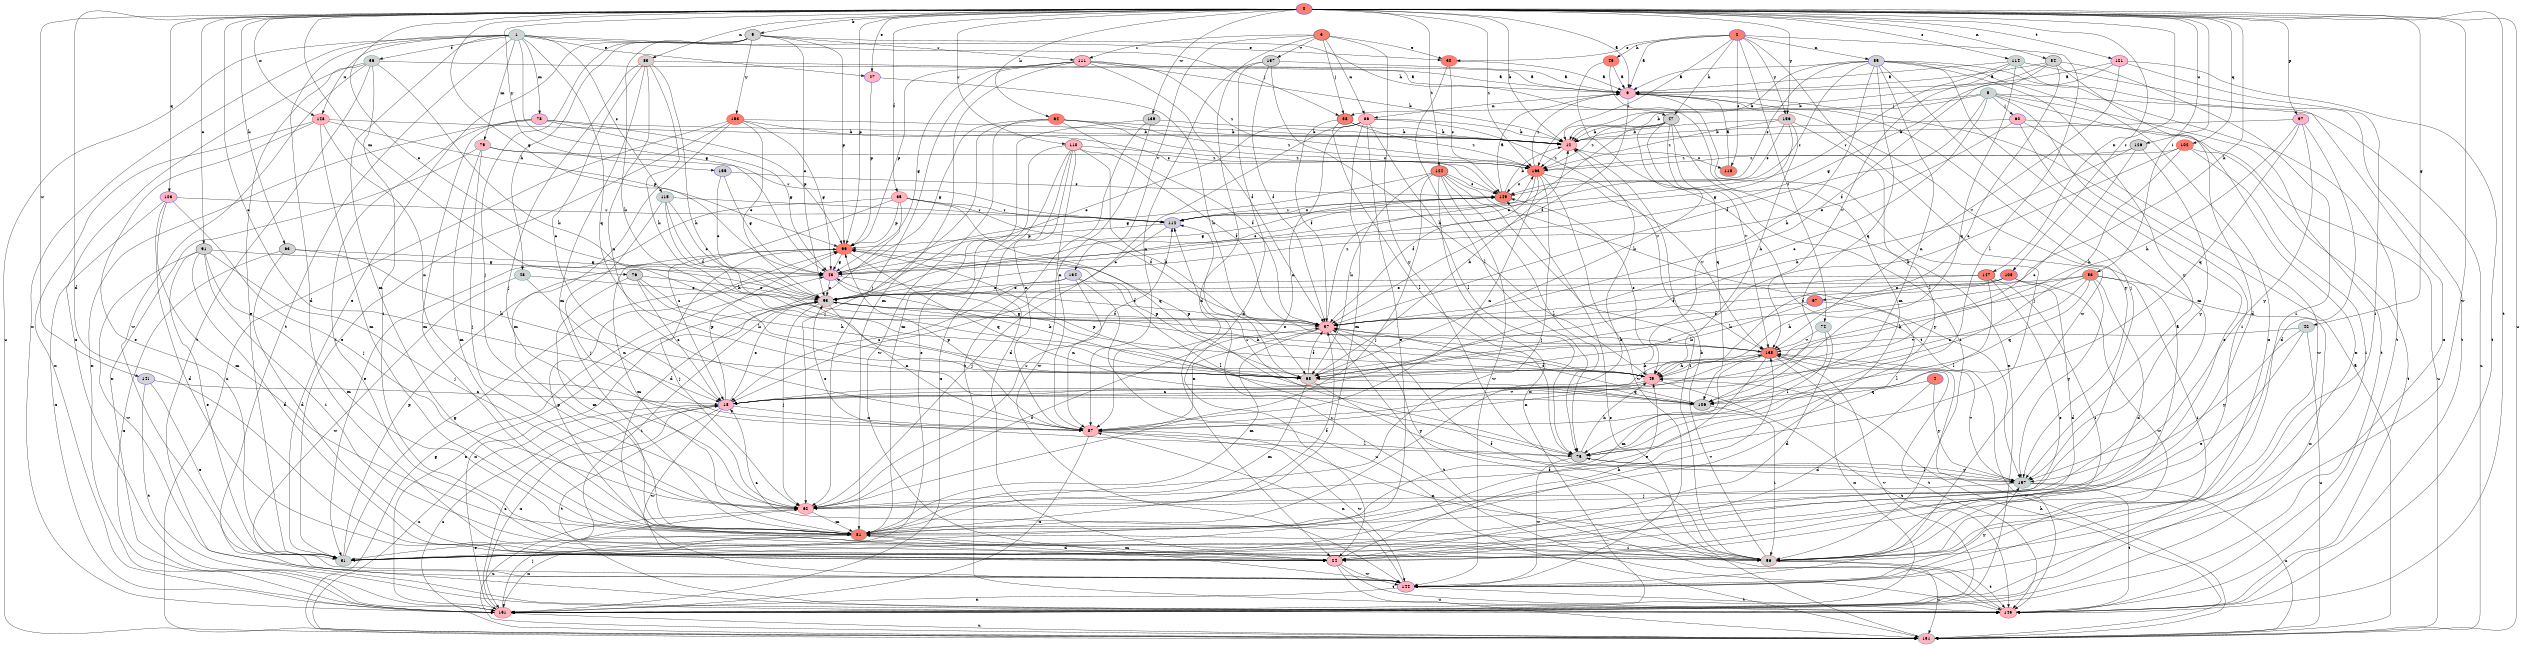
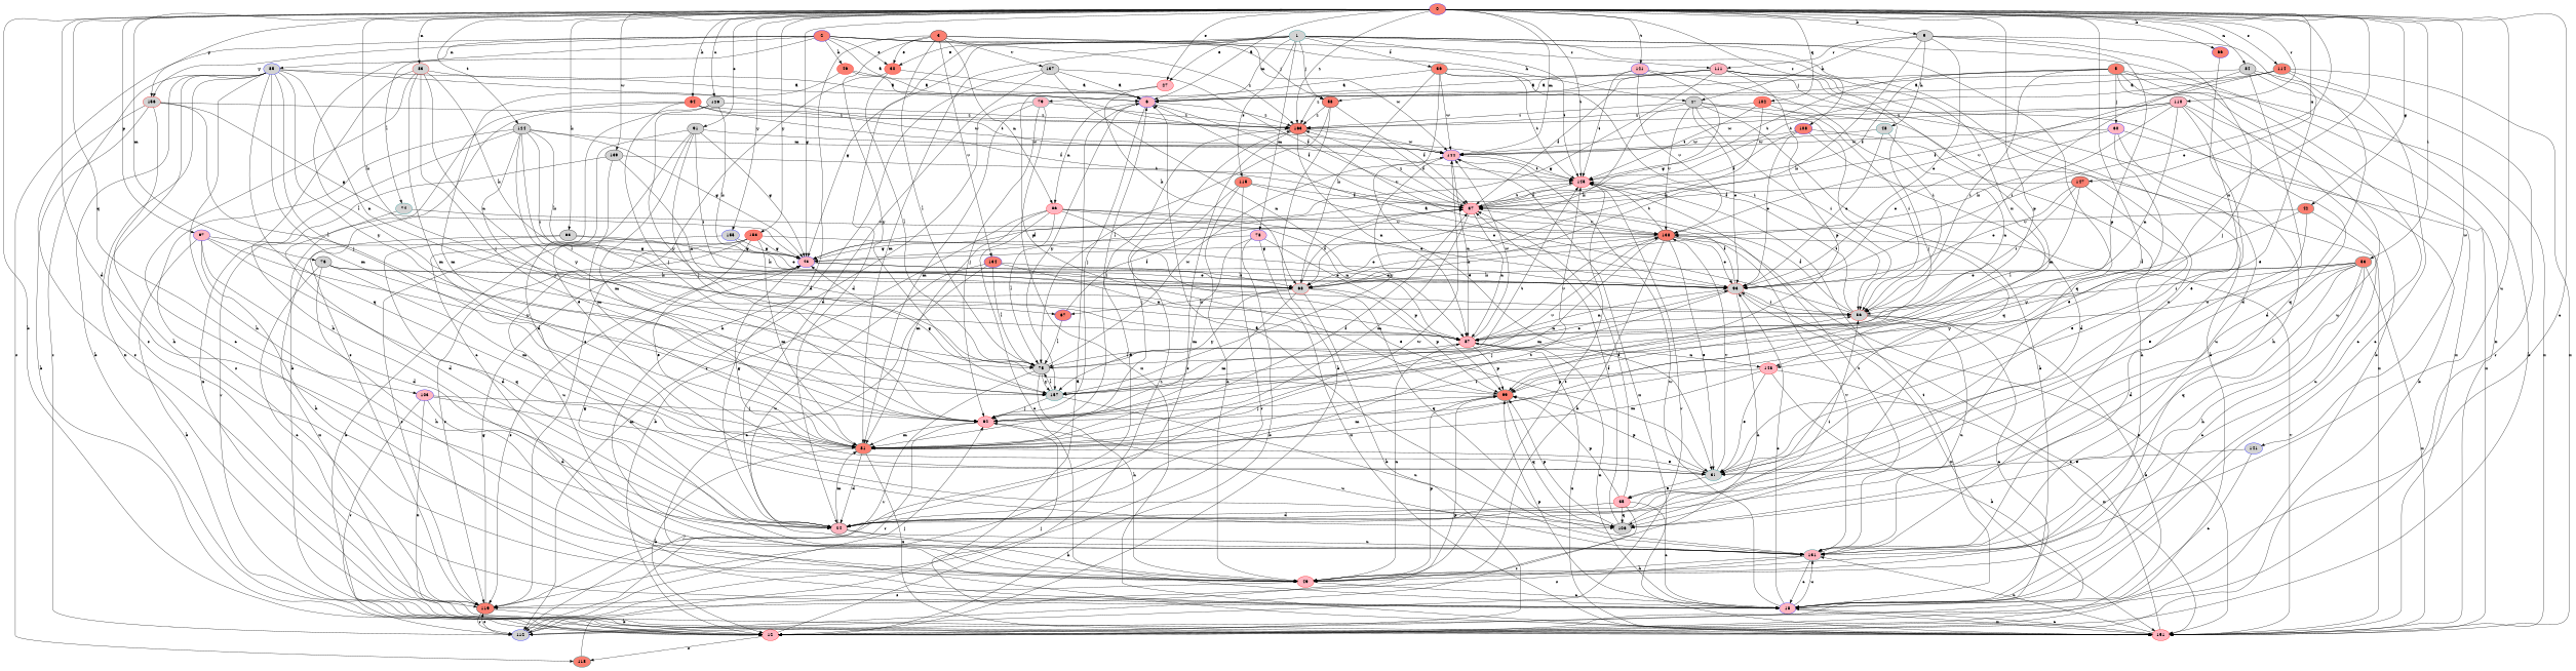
  strict digraph {
    node [color=red fillcolor=salmon style=filled]
    0 [color=blue]
    6 [color=blue fillcolor=lightpink]
    9 [color=black fillcolor=lightgrey]
    12 [fillcolor=lightpink]
    18 [color=blue fillcolor=lightpink]
    24 [color=black fillcolor=lightpink]
-   27 [color=blue fillcolor=lightpink]
+   27 [fillcolor=lightpink]
    35 [fillcolor=lightpink]
-   42 [color=teal fillcolor=lightgrey]
+   42 [color=teal]
    43 [color=blue fillcolor=lightpink]
    53 [color=teal]
    63 [color=black fillcolor=lightgrey]
    64
+   66 [color=blue]
    67 [color=blue]
    76 [color=black fillcolor=lightgrey]
    83 [fillcolor=lightgrey]
    84 [color=black fillcolor=lightgrey]
    91 [color=black fillcolor=lightgrey]
    93 [fillcolor=lightgrey]
    97 [color=blue fillcolor=lightpink]
-   99
+   99 [color=teal]
    102
    103 [color=blue fillcolor=lightpink]
    108 [color=blue]
    110 [color=black fillcolor=lightpink]
-   114 [color=teal fillcolor=lightgrey]
+   114 [color=teal]
    121 [color=blue fillcolor=lightpink]
-   124 [color=black]
+   124 [color=black fillcolor=lightgrey]
    n30 [fillcolor=lightpink label=145]
    126 [color=black fillcolor=lightgrey]
    131 [color=teal fillcolor=lightpink]
    139 [color=black fillcolor=lightgrey]
    141 [color=blue fillcolor=lightgrey]
    144 [color=blue fillcolor=lightpink]
    147 [color=black]
    148 [fillcolor=lightpink]
    153
    155 [color=blue fillcolor=lightgrey]
    156 [fillcolor=lightgrey]
-   163
+   163 [color=black]
    86 [fillcolor=lightpink]
    157 [color=teal fillcolor=lightgrey]
    37 [fillcolor=lightpink]
    62 [fillcolor=lightpink]
    47 [color=black fillcolor=lightgrey]
    111 [color=black fillcolor=lightpink]
    31 [color=teal fillcolor=lightgrey]
    48 [color=teal fillcolor=lightgrey]
    68 [fillcolor=lightgrey]
    118 [color=teal]
    151 [fillcolor=lightpink]
    87 [fillcolor=lightpink]
    81 [color=teal]
    49 [fillcolor=lightpink]
    106 [color=black fillcolor=lightgrey]
    112 [color=blue fillcolor=lightgrey]
    138 [color=black]
-   119 [color=black label=149]
+   119 [color=black]
    56 [fillcolor=lightgrey]
    75 [color=black fillcolor=lightgrey]
    1 [color=teal fillcolor=lightgrey]
    30
-   36 [color=teal fillcolor=lightgrey]
+   36 [color=teal]
    58 [color=black]
    78 [color=blue fillcolor=lightpink]
    79 [color=teal fillcolor=lightpink]
-   115 [color=teal fillcolor=lightgrey]
+   115 [color=teal]
    2 [color=blue]
    46
    74 [color=teal fillcolor=lightgrey]
    85 [color=blue fillcolor=lightgrey]
    3 [color=black]
-   134 [color=blue fillcolor=lightgrey]
+   134 [color=blue]
    137 [color=black fillcolor=lightgrey]
-   4 [color=blue]
-   5 [color=teal fillcolor=lightgrey]
+   5 [color=teal]
    60 [color=blue fillcolor=lightpink]
    0 -> 6 [label=a]
    0 -> 9 [label=b]
    0 -> 12 [label=b]
    0 -> 18 [label=c]
    0 -> 24 [label=d]
    0 -> 27 [label=e]
    0 -> 35 [label=f]
    0 -> 42 [label=g]
    0 -> 43 [label=g]
    0 -> 53 [label=i]
    0 -> 63 [label=k]
    0 -> 64 [label=k]
+   0 -> 66 [label=k]
    0 -> 67 [label=k]
    0 -> 76 [label=m]
    0 -> 83 [label=n]
    0 -> 84 [label=n]
    0 -> 91 [label=o]
    0 -> 93 [label=o]
    0 -> 97 [label=p]
    0 -> 99 [label=p]
    0 -> 102 [label=q]
    0 -> 103 [label=q]
    0 -> 108 [label=r]
    0 -> 110 [label=r]
    0 -> 114 [label=s]
    0 -> 121 [label=t]
    0 -> 124 [label=t]
    0 -> n30 [label=t]
    0 -> 126 [label=u]
    0 -> 131 [label=u]
    0 -> 139 [label=w]
    0 -> 141 [label=w]
-   0 -> 144 [label=w]
+   0 -> 144 [label=m]
    0 -> 147 [label=x]
    0 -> 148 [label=x]
-   9 -> 153 [label=y]
+   0 -> 153 [label=y]
    0 -> 155 [label=y]
    0 -> 156 [label=y]
    0 -> 163 [label=z]
-   163 -> 6 [label=z]
+   6 -> 163 [label=z]
    6 -> 86 [label=n]
    6 -> 157 [label=y]
    6 -> 37 [label=f]
    6 -> 62 [label=j]
    9 -> 93 [label=o]
    9 -> 99 [label=p]
    9 -> 62 [label=j]
    9 -> 47 [label=h]
    9 -> 111 [label=r]
    9 -> 31 [label=e]
    9 -> 48 [label=h]
    9 -> 68 [label=k]
    12 -> 163 [label=z]
    12 -> 118 [label=s]
    18 -> 93 [label=o]
    18 -> 99 [label=p]
    18 -> n30 [label=t]
    18 -> 131 [label=u]
    18 -> 144 [label=w]
    18 -> 151 [label=x]
    18 -> 87 [label=n]
    24 -> n30 [label=t]
    24 -> 131 [label=u]
    24 -> 144 [label=w]
    24 -> 81 [label=m]
    24 -> 49 [label=h]
    27 -> 99 [label=p]
    27 -> 68 [label=k]
    35 -> 18 [label=c]
    35 -> 24 [label=d]
    35 -> 99 [label=p]
    35 -> 37 [label=f]
-   35 -> 31 [label=e]
+   31 -> 35 [label=e]
    35 -> 106 [label=q]
    35 -> 112 [label=r]
    42 -> 131 [label=u]
    42 -> 157 [label=y]
    42 -> 31 [label=e]
    42 -> 138 [label=v]
    43 -> 93 [label=o]
    43 -> 37 [label=f]
    43 -> 68 [label=k]
    43 -> 119 [label=s]
    53 -> 18 [label=c]
    53 -> 24 [label=d]
    53 -> 93 [label=o]
    53 -> 157 [label=y]
    53 -> 68 [label=k]
    53 -> 151 [label=x]
    53 -> 49 [label=h]
    53 -> 106 [label=q]
    53 -> 56 [label=i]
    63 -> 24 [label=d]
    63 -> 43 [label=g]
    63 -> 68 [label=k]
    63 -> 151 [label=x]
    64 -> 12 [label=b]
    64 -> 144 [label=w]
    64 -> 163 [label=z]
    64 -> 37 [label=f]
    64 -> 62 [label=j]
    64 -> 119 [label=s]
+   66 -> 131 [label=u]
    67 -> 37 [label=f]
-   67 -> 68 [label=k]
+   68 -> 67 [label=k]
    67 -> 75 [label=l]
    76 -> 18 [label=c]
    76 -> 93 [label=o]
    76 -> 68 [label=k]
    76 -> 81 [label=m]
    76 -> 49 [label=h]
    83 -> 6 [label=a]
    83 -> 18 [label=c]
    83 -> 62 [label=j]
    83 -> 68 [label=k]
    83 -> 87 [label=n]
    83 -> 81 [label=m]
    83 -> 49 [label=h]
    84 -> 6 [label=a]
    84 -> 12 [label=b]
    84 -> 18 [label=c]
    84 -> 24 [label=d]
-   84 -> 37 [label=f]
    84 -> 56 [label=i]
    91 -> 24 [label=d]
    91 -> 43 [label=g]
    91 -> 144 [label=w]
    91 -> 62 [label=j]
    91 -> 31 [label=e]
    91 -> 81 [label=m]
    91 -> 56 [label=i]
    93 -> 37 [label=f]
    93 -> 62 [label=j]
    93 -> 151 [label=x]
    93 -> 87 [label=n]
    93 -> 49 [label=h]
    93 -> 56 [label=i]
    97 -> 12 [label=b]
    97 -> 24 [label=d]
-   64 -> 43 [label=g]
+   97 -> 43 [label=g]
    97 -> 157 [label=y]
    97 -> 49 [label=h]
    97 -> 106 [label=q]
    99 -> 43 [label=g]
    99 -> 62 [label=j]
    99 -> 81 [label=m]
    99 -> 106 [label=q]
    102 -> n30 [label=t]
    102 -> 163 [label=z]
    102 -> 68 [label=k]
    102 -> 49 [label=h]
    102 -> 56 [label=i]
    103 -> 24 [label=d]
    103 -> 62 [label=j]
    103 -> 151 [label=x]
    103 -> 81 [label=m]
    103 -> 112 [label=r]
    108 -> 24 [label=d]
    108 -> 93 [label=o]
    108 -> 144 [label=w]
    108 -> 37 [label=f]
    108 -> 49 [label=h]
    110 -> 24 [label=d]
    110 -> 144 [label=w]
    110 -> 163 [label=z]
    110 -> 37 [label=f]
    110 -> 31 [label=e]
    110 -> 68 [label=k]
    110 -> 151 [label=x]
    110 -> 87 [label=n]
    114 -> 6 [label=a]
    114 -> n30 [label=t]
    114 -> 151 [label=x]
    114 -> 106 [label=q]
    114 -> 112 [label=r]
    114 -> 138 [label=v]
    121 -> 6 [label=a]
    121 -> 43 [label=g]
    121 -> n30 [label=t]
    121 -> 138 [label=v]
    121 -> 56 [label=i]
    124 -> 43 [label=g]
-   124 -> 144 [label=w]
+   124 -> 144 [label=m]
    124 -> 157 [label=y]
    124 -> 62 [label=j]
    124 -> 68 [label=k]
    124 -> 151 [label=x]
    124 -> 119 [label=s]
    124 -> 56 [label=i]
    124 -> 75 [label=l]
    n30 -> 37 [label=f]
    n30 -> 112 [label=r]
    126 -> 18 [label=c]
    126 -> 163 [label=z]
    126 -> 157 [label=y]
    126 -> 68 [label=k]
    131 -> 6 [label=a]
    131 -> 18 [label=c]
    131 -> 43 [label=g]
-   141 -> n30 [label=t]
+   131 -> n30 [label=t]
    131 -> 49 [label=h]
    131 -> 138 [label=v]
    131 -> 119 [label=s]
-   139 -> 12 [label=b]
+   139 -> 12 [label=r]
    139 -> n30 [label=t]
    139 -> 87 [label=n]
    139 -> 81 [label=m]
    141 -> 18 [label=c]
    141 -> 31 [label=e]
    144 -> n30 [label=t]
    144 -> 157 [label=y]
    144 -> 151 [label=x]
    144 -> 87 [label=n]
    147 -> 93 [label=o]
    147 -> 37 [label=f]
    147 -> 31 [label=e]
    147 -> 56 [label=i]
    147 -> 75 [label=l]
    148 -> 12 [label=b]
    148 -> 99 [label=p]
    148 -> 31 [label=e]
    148 -> 151 [label=x]
-   148 -> 87 [label=n]
+   87 -> 148 [label=n]
    148 -> 81 [label=m]
    153 -> 12 [label=b]
    153 -> 43 [label=g]
    153 -> 93 [label=o]
    153 -> 131 [label=u]
    153 -> 31 [label=e]
    153 -> 81 [label=m]
    153 -> 119 [label=s]
    155 -> 43 [label=g]
    155 -> 93 [label=o]
    155 -> 119 [label=s]
    156 -> 12 [label=b]
    156 -> 43 [label=g]
    156 -> 163 [label=z]
    156 -> 49 [label=h]
    156 -> 119 [label=s]
    156 -> 75 [label=l]
    163 -> 144 [label=w]
    163 -> 37 [label=f]
    163 -> 62 [label=j]
    163 -> 87 [label=n]
    163 -> 138 [label=v]
    163 -> 119 [label=s]
    86 -> 12 [label=b]
    86 -> 18 [label=c]
    86 -> 93 [label=o]
    86 -> 31 [label=e]
    86 -> 87 [label=n]
    86 -> 81 [label=m]
    86 -> 138 [label=v]
    86 -> 75 [label=l]
    157 -> n30 [label=t]
    157 -> 131 [label=u]
    157 -> 62 [label=j]
    157 -> 138 [label=v]
    157 -> 75 [label=l]
    37 -> n30 [label=t]
    37 -> 163 [label=z]
    37 -> 87 [label=n]
    37 -> 81 [label=m]
    37 -> 138 [label=v]
    62 -> 131 [label=u]
-   62 -> 37 [label=f]
    62 -> 81 [label=m]
    62 -> 112 [label=r]
    47 -> 12 [label=b]
    47 -> 93 [label=o]
-   47 -> 163 [label=z]
+   47 -> 163 [label=i]
    47 -> 68 [label=k]
    47 -> 151 [label=x]
    47 -> 106 [label=q]
    47 -> 138 [label=v]
    47 -> 56 [label=i]
    111 -> 6 [label=a]
    111 -> 12 [label=b]
    111 -> 43 [label=g]
    111 -> 99 [label=p]
    111 -> 163 [label=z]
    111 -> 37 [label=f]
    111 -> 62 [label=j]
    111 -> 81 [label=m]
    31 -> 43 [label=g]
    31 -> 99 [label=p]
    31 -> 138 [label=v]
    48 -> 93 [label=o]
    48 -> 144 [label=w]
    48 -> 87 [label=n]
    68 -> 12 [label=b]
    68 -> 99 [label=p]
    68 -> 157 [label=y]
    68 -> 37 [label=f]
    68 -> 81 [label=m]
    68 -> 106 [label=q]
    118 -> 6 [label=a]
    151 -> 18 [label=c]
    151 -> 93 [label=o]
    151 -> 131 [label=u]
    151 -> 62 [label=j]
    151 -> 138 [label=v]
    87 -> 99 [label=p]
    87 -> 144 [label=w]
    87 -> 151 [label=x]
    87 -> 138 [label=v]
    87 -> 75 [label=l]
    81 -> 12 [label=b]
    81 -> 24 [label=d]
    81 -> 37 [label=f]
    81 -> 31 [label=e]
    81 -> 151 [label=x]
    81 -> 56 [label=i]
    49 -> 18 [label=c]
    49 -> 99 [label=p]
    49 -> n30 [label=t]
    49 -> 87 [label=n]
    49 -> 119 [label=s]
    106 -> 99 [label=p]
    106 -> 37 [label=f]
    106 -> 56 [label=i]
    112 -> 99 [label=p]
    112 -> 62 [label=j]
    112 -> 119 [label=s]
    138 -> 43 [label=g]
    138 -> 93 [label=o]
    138 -> n30 [label=t]
    138 -> 31 [label=e]
    138 -> 68 [label=k]
    138 -> 151 [label=x]
    138 -> 81 [label=m]
    138 -> 49 [label=h]
    119 -> 6 [label=a]
    119 -> 12 [label=b]
    119 -> 43 [label=g]
    119 -> 112 [label=r]
    56 -> 6 [label=a]
    56 -> 12 [label=b]
    56 -> 18 [label=c]
-   56 -> 99 [label=p]
    56 -> n30 [label=t]
    56 -> 131 [label=u]
    56 -> 37 [label=f]
    56 -> 87 [label=n]
    75 -> 93 [label=o]
    75 -> 144 [label=w]
    75 -> 157 [label=y]
    75 -> 49 [label=h]
    75 -> 112 [label=r]
    1 -> 24 [label=d]
    1 -> 27 [label=e]
    1 -> 43 [label=g]
    1 -> n30 [label=t]
    1 -> 131 [label=u]
    1 -> 148 [label=x]
    1 -> 151 [label=x]
    1 -> 81 [label=m]
    1 -> 106 [label=q]
    1 -> 30 [label=e]
    1 -> 36 [label=f]
    1 -> 58 [label=j]
    1 -> 78 [label=m]
    1 -> 79 [label=m]
    1 -> 115 [label=s]
    30 -> 6 [label=a]
    30 -> 119 [label=s]
    30 -> 75 [label=l]
    36 -> 6 [label=a]
    36 -> n30 [label=t]
    36 -> 144 [label=w]
    36 -> 31 [label=e]
    36 -> 68 [label=k]
    36 -> 151 [label=x]
    36 -> 56 [label=i]
    58 -> 12 [label=b]
    58 -> 163 [label=z]
    58 -> 37 [label=f]
    58 -> 75 [label=l]
    78 -> 12 [label=b]
    78 -> 43 [label=g]
    78 -> 99 [label=p]
    78 -> 151 [label=x]
    78 -> 81 [label=m]
-   78 -> 56 [label=i]
    79 -> 163 [label=z]
    79 -> 62 [label=j]
    79 -> 151 [label=x]
    79 -> 81 [label=m]
    79 -> 112 [label=r]
    115 -> 93 [label=o]
    115 -> 37 [label=f]
    115 -> 62 [label=j]
    115 -> 49 [label=h]
    115 -> 112 [label=r]
    2 -> 6 [label=a]
    2 -> 144 [label=w]
    2 -> 156 [label=y]
    2 -> 163 [label=z]
    2 -> 47 [label=h]
    2 -> 118 [label=s]
    2 -> 75 [label=l]
    2 -> 30 [label=e]
    2 -> 46 [label=h]
    2 -> 74 [label=l]
    2 -> 85 [label=n]
    46 -> 6 [label=a]
    46 -> n30 [label=t]
    46 -> 81 [label=m]
    74 -> 24 [label=d]
    74 -> 138 [label=v]
    85 -> 6 [label=a]
    85 -> 12 [label=b]
    85 -> n30 [label=t]
    85 -> 157 [label=y]
    85 -> 62 [label=j]
    85 -> 151 [label=x]
    85 -> 87 [label=n]
    85 -> 81 [label=m]
    85 -> 49 [label=h]
    85 -> 106 [label=q]
    85 -> 112 [label=r]
    85 -> 119 [label=s]
    3 -> 24 [label=d]
    3 -> 86 [label=n]
    3 -> 157 [label=y]
    3 -> 111 [label=r]
-   74 -> 75 [label=l]
+   3 -> 75 [label=l]
    3 -> 30 [label=e]
    3 -> 58 [label=j]
    3 -> 134 [label=v]
    3 -> 137 [label=v]
    134 -> 18 [label=c]
    134 -> 93 [label=o]
    134 -> 131 [label=u]
    134 -> 87 [label=n]
    134 -> 75 [label=l]
    137 -> 6 [label=a]
    137 -> 24 [label=d]
    137 -> 37 [label=f]
    137 -> 87 [label=n]
    137 -> 49 [label=h]
-   4 -> 24 [label=d]
-   4 -> 157 [label=y]
-   4 -> 106 [label=q]
    5 -> 12 [label=b]
    5 -> 18 [label=c]
    5 -> n30 [label=t]
    5 -> 131 [label=u]
    5 -> 37 [label=f]
    5 -> 151 [label=x]
    5 -> 56 [label=i]
    5 -> 58 [label=j]
    5 -> 60 [label=j]
    60 -> 12 [label=b]
    60 -> 93 [label=o]
    60 -> 131 [label=u]
    60 -> 144 [label=w]
    60 -> 31 [label=e]
  }
